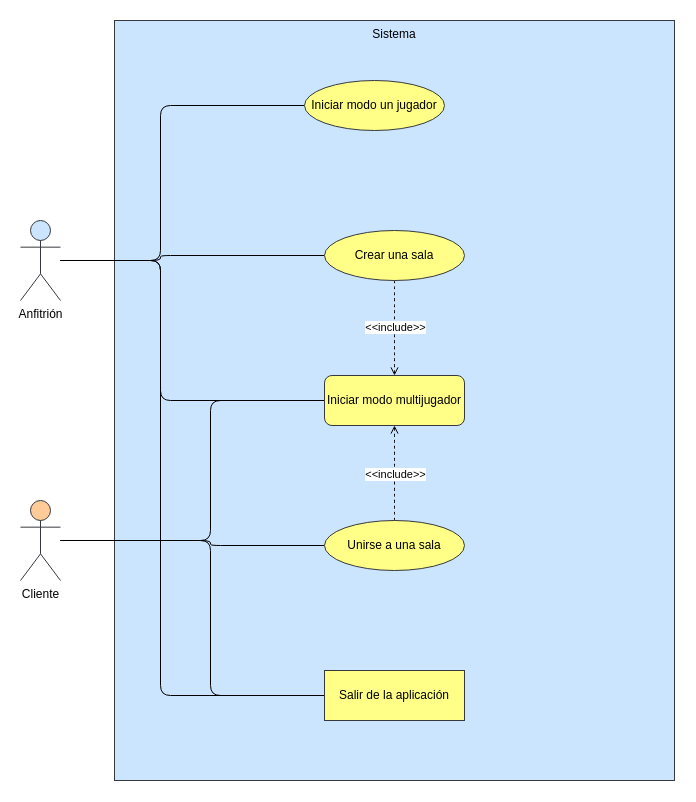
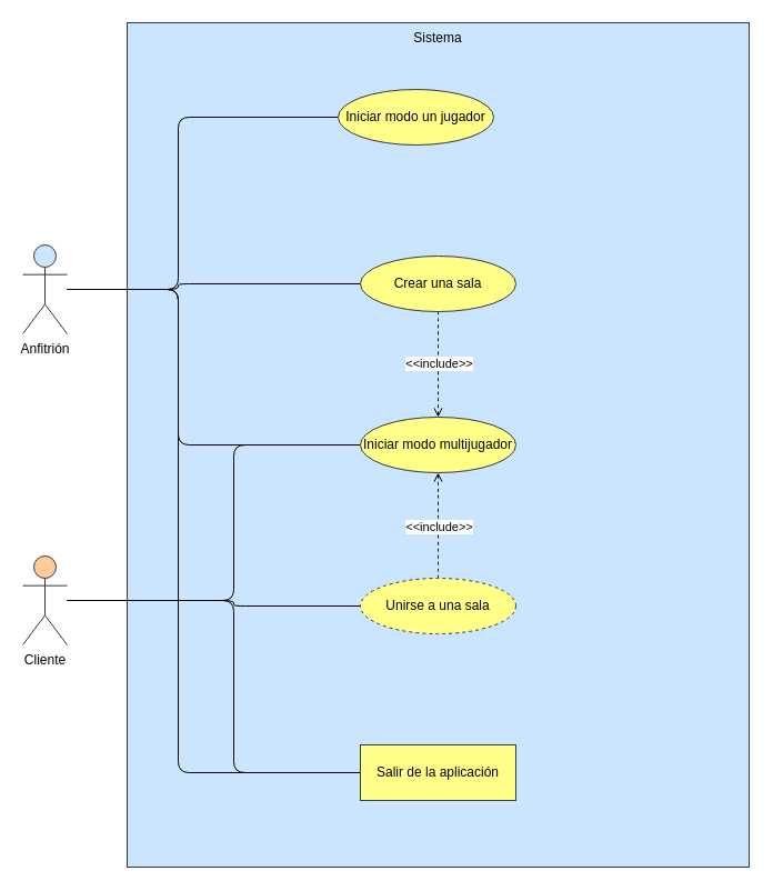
  <mxCell id="0" />
  <mxCell id="1" parent="0" />
  <mxCell id="2" value="Sistema" style="rounded=0;whiteSpace=wrap;html=1;verticalAlign=top;fillColor=#cce5ff;strokeColor=#36393d;" vertex="1" parent="1"><mxGeometry x="114" y="20" width="560" height="760" as="geometry" /></mxCell>
  <mxCell id="3" style="orthogonalLoop=1;jettySize=auto;html=1;entryX=0;entryY=0.5;entryDx=0;entryDy=0;endArrow=none;endFill=0;edgeStyle=orthogonalEdgeStyle;elbow=vertical;" edge="1" parent="1" source="7" target="13"><mxGeometry relative="1" as="geometry"><Array as="points"><mxPoint x="160" y="260" /><mxPoint x="160" y="105" /></Array></mxGeometry></mxCell>
  <mxCell id="4" style="orthogonalLoop=1;jettySize=auto;html=1;entryX=0;entryY=0.5;entryDx=0;entryDy=0;endArrow=none;endFill=0;edgeStyle=orthogonalEdgeStyle;elbow=vertical;" edge="1" parent="1" source="7" target="14"><mxGeometry relative="1" as="geometry"><Array as="points"><mxPoint x="160" y="260" /><mxPoint x="160" y="400" /></Array></mxGeometry></mxCell>
  <mxCell id="5" style="orthogonalLoop=1;jettySize=auto;html=1;entryX=0;entryY=0.5;entryDx=0;entryDy=0;endArrow=none;endFill=0;edgeStyle=orthogonalEdgeStyle;elbow=vertical;" edge="1" parent="1" source="7" target="12"><mxGeometry relative="1" as="geometry"><Array as="points"><mxPoint x="160" y="260" /><mxPoint x="160" y="695" /></Array></mxGeometry></mxCell>
  <mxCell id="6" style="edgeStyle=orthogonalEdgeStyle;orthogonalLoop=1;jettySize=auto;html=1;entryX=0;entryY=0.5;entryDx=0;entryDy=0;elbow=vertical;endArrow=none;endFill=0;" edge="1" parent="1" source="7" target="17"><mxGeometry relative="1" as="geometry"><Array as="points"><mxPoint x="160" y="260" /><mxPoint x="160" y="255" /></Array></mxGeometry></mxCell>
  <mxCell id="7" value="Anfitrión" style="shape=umlActor;verticalLabelPosition=bottom;verticalAlign=top;html=1;outlineConnect=0;fillColor=#cce5ff;strokeColor=#36393d;rounded=0;" vertex="1" parent="1"><mxGeometry x="20" y="220" width="40" height="80" as="geometry" /></mxCell>
  <mxCell id="8" style="orthogonalLoop=1;jettySize=auto;html=1;entryX=0;entryY=0.5;entryDx=0;entryDy=0;endArrow=none;endFill=0;edgeStyle=orthogonalEdgeStyle;elbow=vertical;" edge="1" parent="1" source="11" target="14"><mxGeometry relative="1" as="geometry"><Array as="points"><mxPoint x="210" y="540" /><mxPoint x="210" y="400" /></Array></mxGeometry></mxCell>
  <mxCell id="9" style="orthogonalLoop=1;jettySize=auto;html=1;entryX=0;entryY=0.5;entryDx=0;entryDy=0;endArrow=none;endFill=0;edgeStyle=orthogonalEdgeStyle;elbow=vertical;" edge="1" parent="1" source="11" target="12"><mxGeometry relative="1" as="geometry"><Array as="points"><mxPoint x="210" y="540" /><mxPoint x="210" y="695" /></Array></mxGeometry></mxCell>
  <mxCell id="10" style="edgeStyle=orthogonalEdgeStyle;orthogonalLoop=1;jettySize=auto;html=1;entryX=0;entryY=0.5;entryDx=0;entryDy=0;elbow=vertical;endArrow=none;endFill=0;" edge="1" parent="1" source="11" target="20"><mxGeometry relative="1" as="geometry"><Array as="points"><mxPoint x="210" y="540" /><mxPoint x="210" y="545" /></Array></mxGeometry></mxCell>
  <mxCell id="11" value="Cliente" style="shape=umlActor;verticalLabelPosition=bottom;verticalAlign=top;html=1;outlineConnect=0;fillColor=#ffcc99;strokeColor=#36393d;rounded=0;" vertex="1" parent="1"><mxGeometry x="20" y="500" width="40" height="80" as="geometry" /></mxCell>
  <mxCell id="12" value="Salir de la aplicación" style="whiteSpace=wrap;html=1;fillColor=#ffff88;strokeColor=#36393d;fontStyle=0;rounded=0;" vertex="1" parent="1"><mxGeometry x="324" y="670" width="140" height="50" as="geometry" /></mxCell>
  <mxCell id="13" value="Iniciar modo un jugador" style="ellipse;whiteSpace=wrap;html=1;fillColor=#ffff88;strokeColor=#36393d;fontStyle=0;rounded=0;" vertex="1" parent="1"><mxGeometry x="304" y="80" width="140" height="50" as="geometry" /></mxCell>
- <mxCell id="14" value="Iniciar modo multijugador" style="whiteSpace=wrap;html=1;fillColor=#ffff88;strokeColor=#36393d;fontStyle=0;rounded=1;" vertex="1" parent="1"><mxGeometry x="324" y="375" width="140" height="50" as="geometry" /></mxCell>
+ <mxCell id="14" value="Iniciar modo multijugador" style="ellipse;whiteSpace=wrap;html=1;fillColor=#ffff88;strokeColor=#36393d;fontStyle=0;rounded=0;" vertex="1" parent="1"><mxGeometry x="324" y="375" width="140" height="50" as="geometry" /></mxCell>
  <mxCell id="15" style="edgeStyle=orthogonalEdgeStyle;curved=1;orthogonalLoop=1;jettySize=auto;html=1;elbow=vertical;endArrow=open;endFill=0;dashed=1;" edge="1" parent="1" source="17" target="14"><mxGeometry relative="1" as="geometry" /></mxCell>
  <mxCell id="16" value="&amp;lt;&amp;lt;include&amp;gt;&amp;gt;" style="edgeLabel;html=1;align=center;verticalAlign=middle;resizable=0;points=[];" vertex="1" connectable="0" parent="15"><mxGeometry x="-0.032" relative="1" as="geometry"><mxPoint as="offset" /></mxGeometry></mxCell>
  <mxCell id="17" value="Crear una sala" style="ellipse;whiteSpace=wrap;html=1;fillColor=#ffff88;strokeColor=#36393d;fontStyle=0" vertex="1" parent="1"><mxGeometry x="324" y="230" width="140" height="50" as="geometry" /></mxCell>
  <mxCell id="18" style="edgeStyle=orthogonalEdgeStyle;curved=1;orthogonalLoop=1;jettySize=auto;html=1;elbow=vertical;endArrow=open;endFill=0;dashed=1;" edge="1" parent="1" source="20" target="14"><mxGeometry relative="1" as="geometry" /></mxCell>
  <mxCell id="19" value="&amp;lt;&amp;lt;include&amp;gt;&amp;gt;" style="edgeLabel;html=1;align=center;verticalAlign=middle;resizable=0;points=[];" vertex="1" connectable="0" parent="18"><mxGeometry x="-0.011" relative="1" as="geometry"><mxPoint as="offset" /></mxGeometry></mxCell>
- <mxCell id="20" value="Unirse a una sala" style="ellipse;whiteSpace=wrap;html=1;fillColor=#ffff88;strokeColor=#36393d;fontStyle=0" vertex="1" parent="1"><mxGeometry x="324" y="520" width="140" height="50" as="geometry" /></mxCell>
+ <mxCell id="20" value="Unirse a una sala" style="ellipse;whiteSpace=wrap;html=1;fillColor=#ffff88;strokeColor=#36393d;fontStyle=0;dashed=1;" vertex="1" parent="1"><mxGeometry x="324" y="520" width="140" height="50" as="geometry" /></mxCell>
